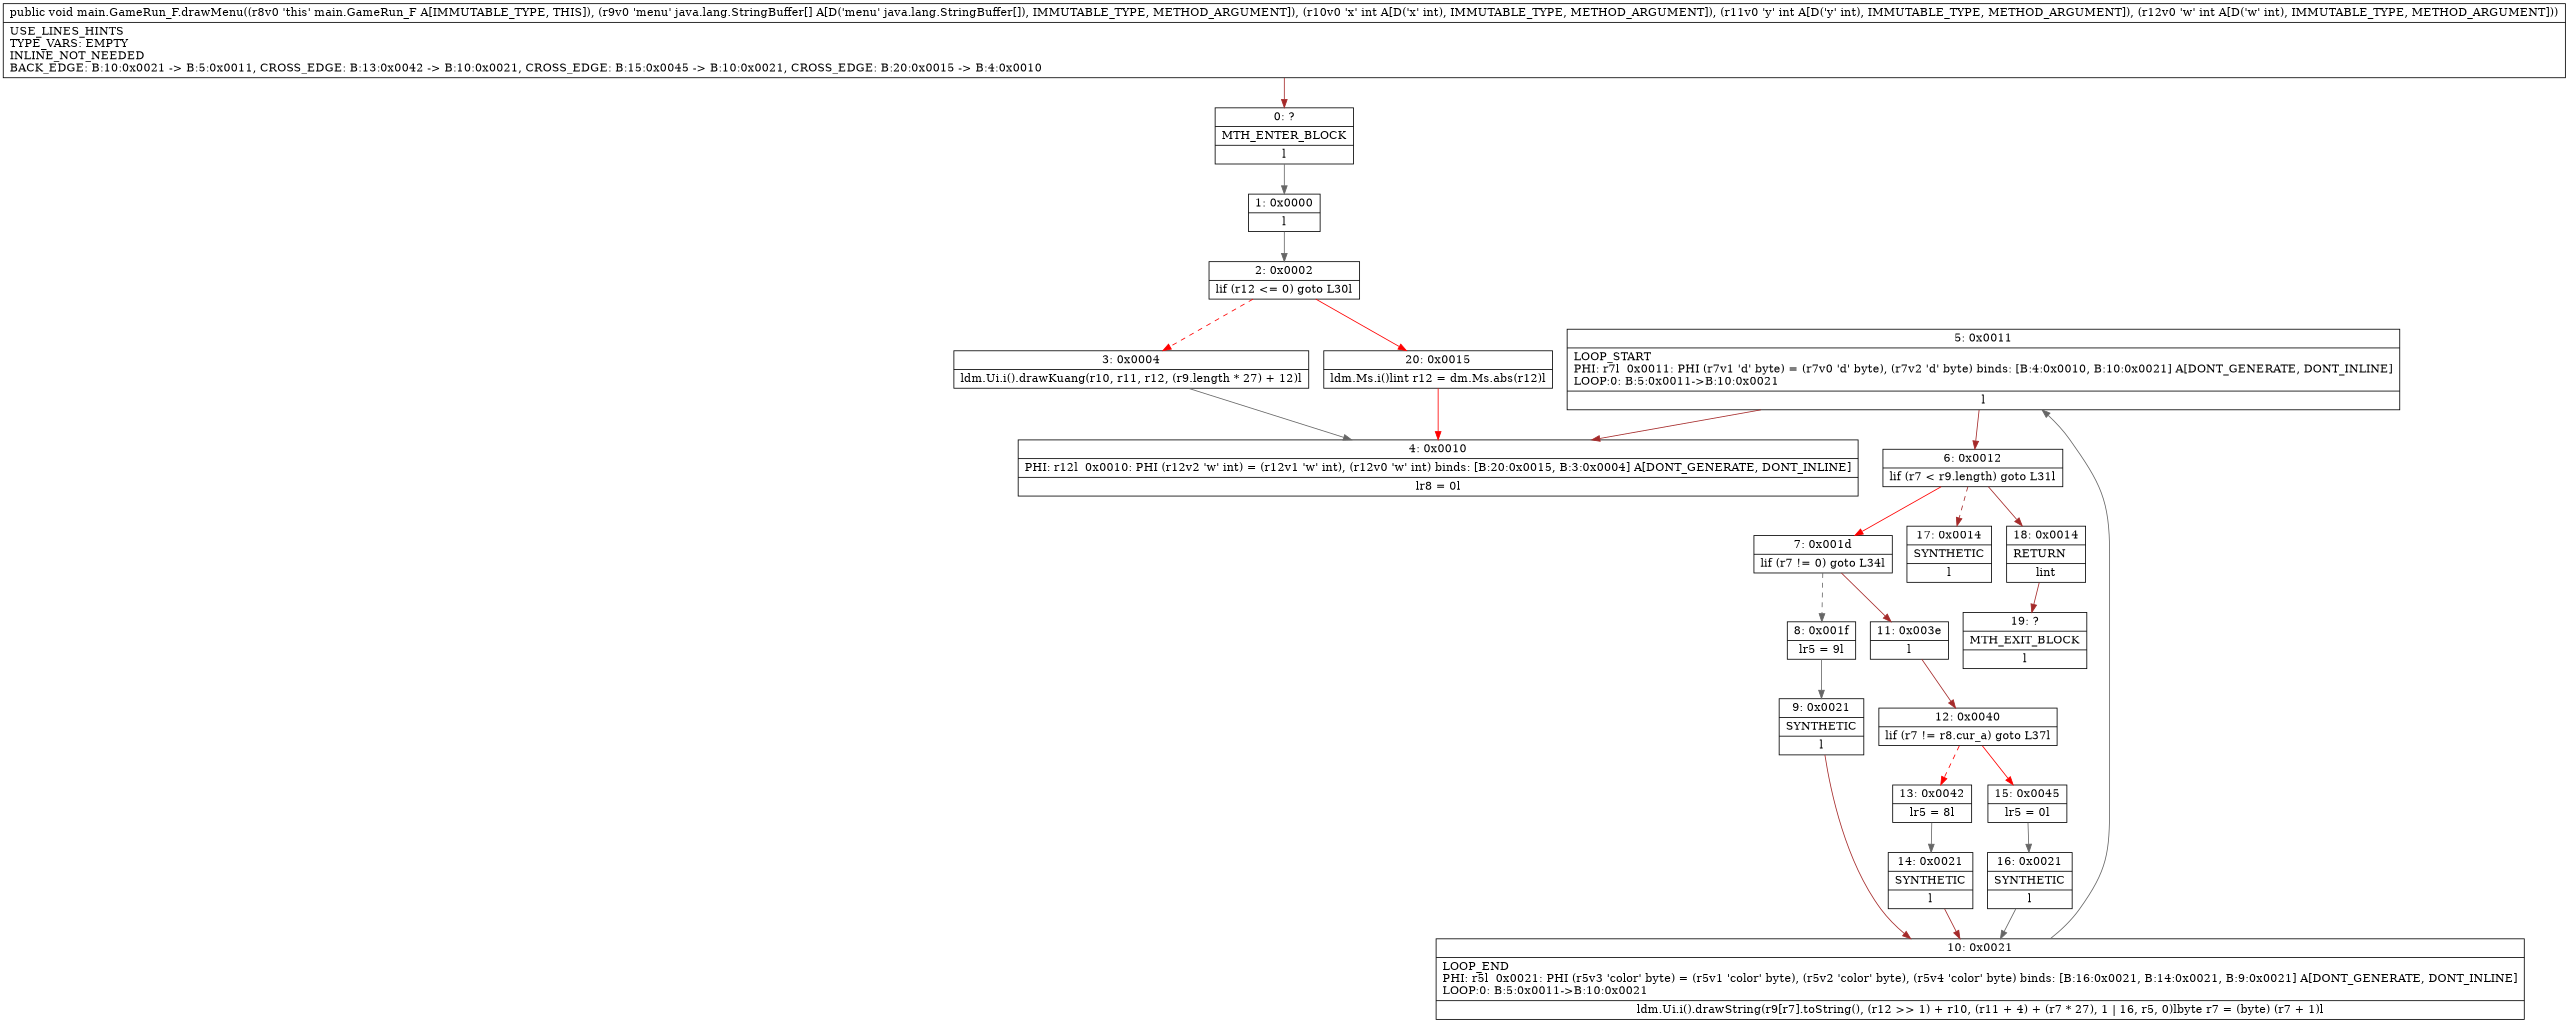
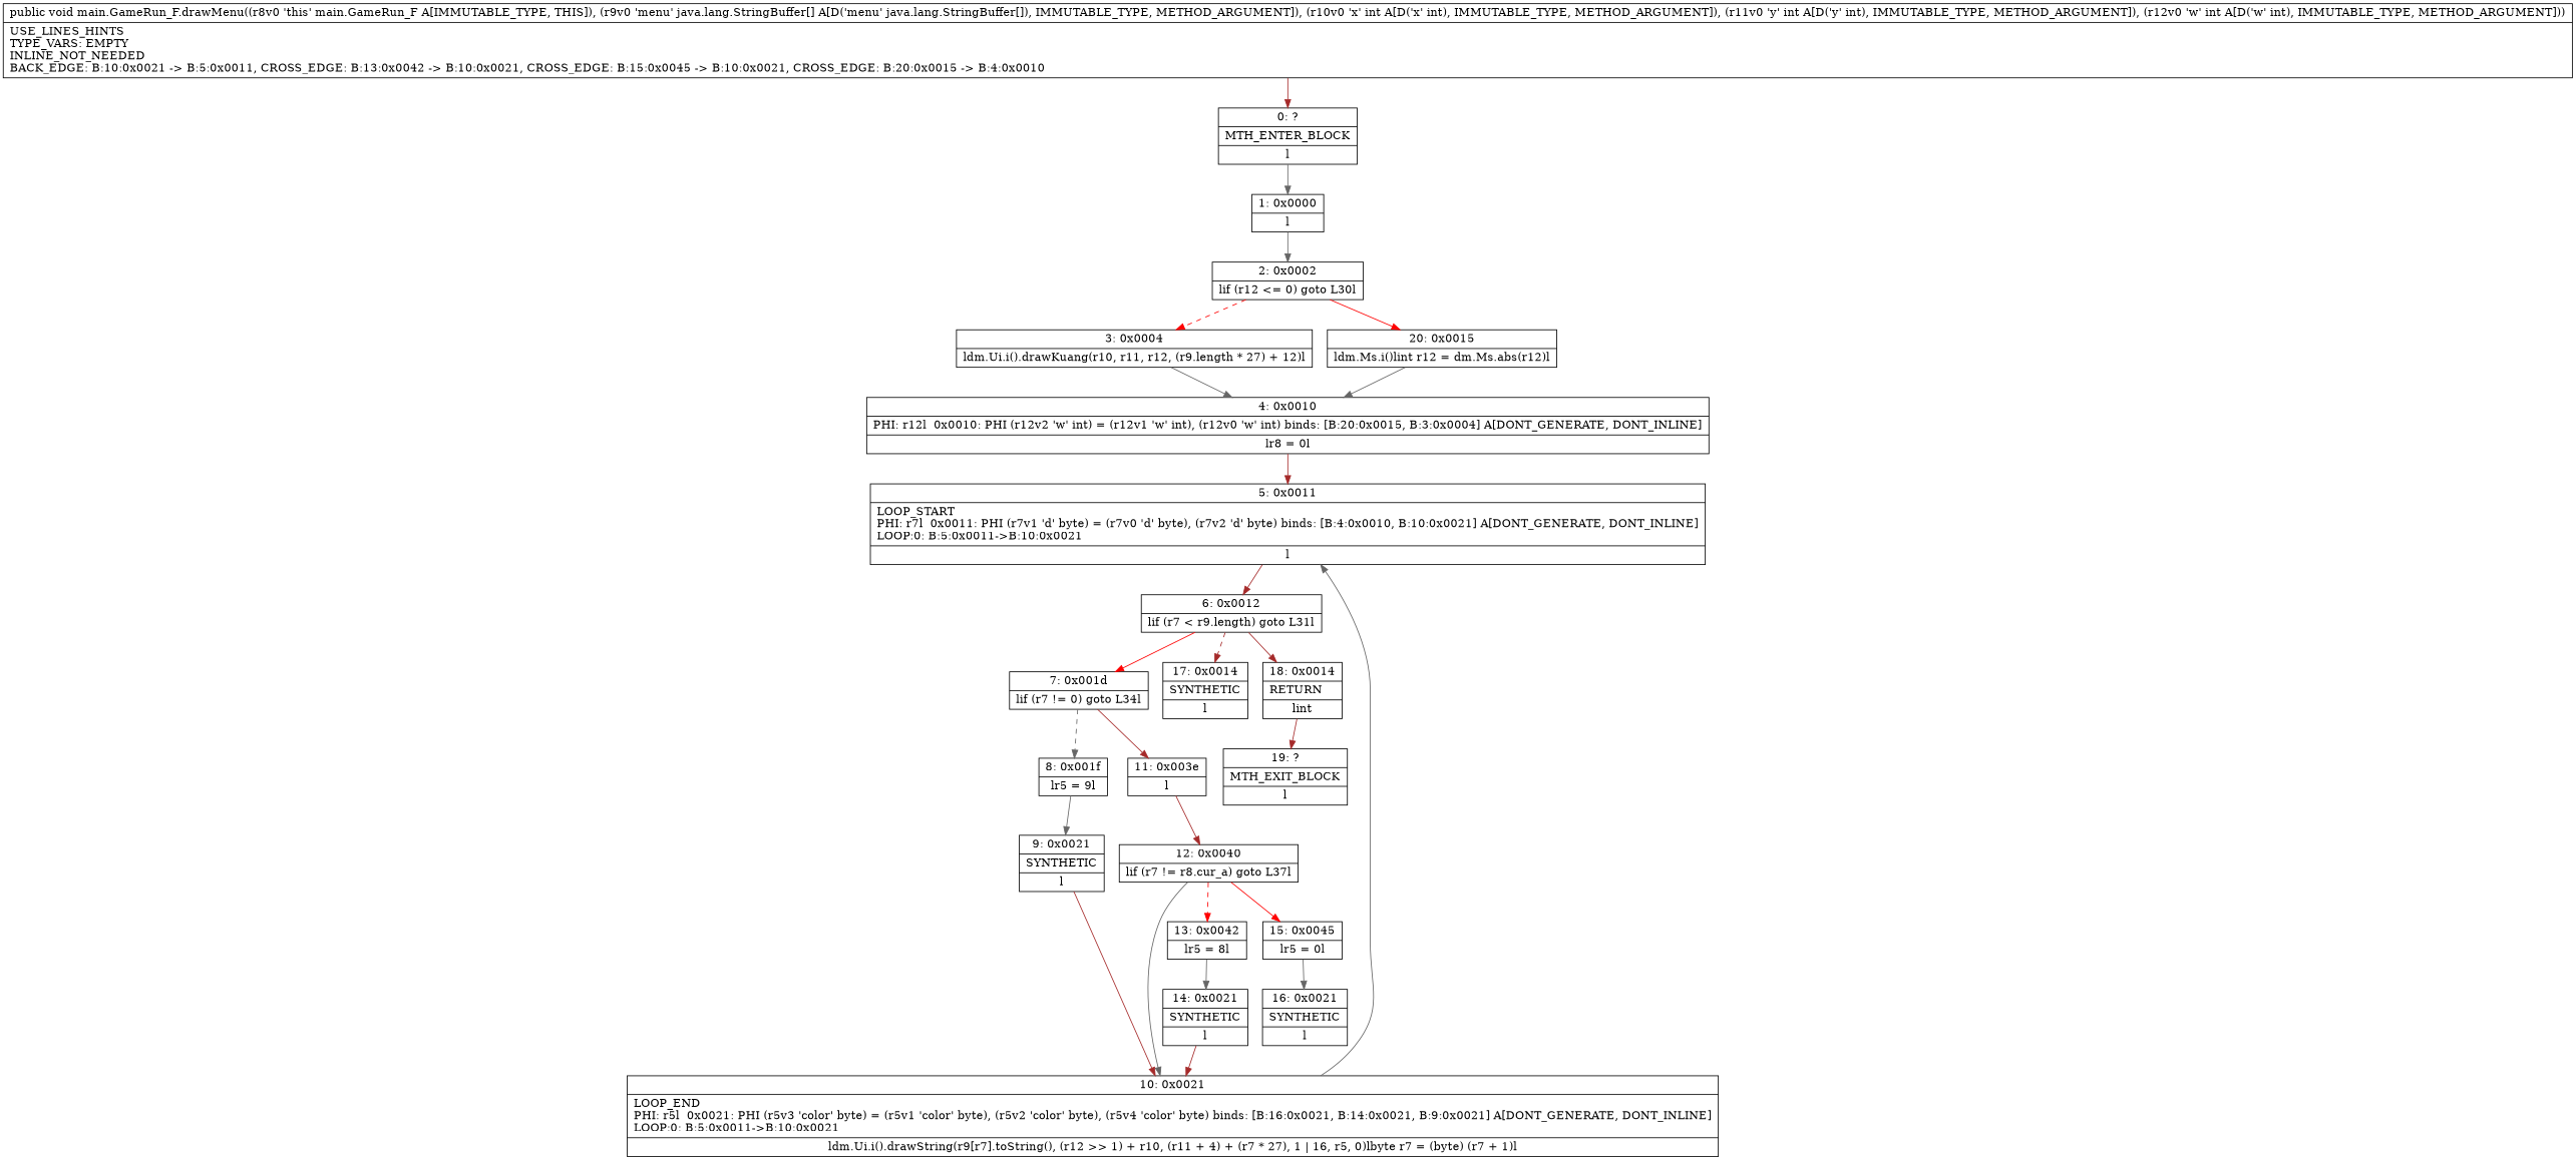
  digraph {
    node [shape=record]
    edge [color=brown]
    n1 [label="{0\:\ ?|MTH_ENTER_BLOCK\l|l}"]
    n2 [label="{1\:\ 0x0000|l}"]
    n3 [label="{2\:\ 0x0002|lif (r12 \<= 0) goto L30l}"]
    n4 [label="{3\:\ 0x0004|ldm.Ui.i().drawKuang(r10, r11, r12, (r9.length * 27) + 12)l}"]
    n5 [label="{20\:\ 0x0015|ldm.Ms.i()lint r12 = dm.Ms.abs(r12)l}"]
    n6 [label="{4\:\ 0x0010|PHI: r12l  0x0010: PHI (r12v2 'w' int) = (r12v1 'w' int), (r12v0 'w' int) binds: [B:20:0x0015, B:3:0x0004] A[DONT_GENERATE, DONT_INLINE]\l|lr8 = 0l}"]
    n7 [label="{5\:\ 0x0011|LOOP_START\lPHI: r7l  0x0011: PHI (r7v1 'd' byte) = (r7v0 'd' byte), (r7v2 'd' byte) binds: [B:4:0x0010, B:10:0x0021] A[DONT_GENERATE, DONT_INLINE]\lLOOP:0: B:5:0x0011\-\>B:10:0x0021\l|l}"]
    n8 [label="{6\:\ 0x0012|lif (r7 \< r9.length) goto L31l}"]
    n9 [label="{7\:\ 0x001d|lif (r7 != 0) goto L34l}"]
    n10 [label="{17\:\ 0x0014|SYNTHETIC\l|l}"]
    n11 [label="{18\:\ 0x0014|RETURN\l|lint}"]
    n12 [label="{8\:\ 0x001f|lr5 = 9l}"]
    n13 [label="{11\:\ 0x003e|l}"]
    n14 [label="{9\:\ 0x0021|SYNTHETIC\l|l}"]
    n15 [label="{12\:\ 0x0040|lif (r7 != r8.cur_a) goto L37l}"]
    n16 [label="{10\:\ 0x0021|LOOP_END\lPHI: r5l  0x0021: PHI (r5v3 'color' byte) = (r5v1 'color' byte), (r5v2 'color' byte), (r5v4 'color' byte) binds: [B:16:0x0021, B:14:0x0021, B:9:0x0021] A[DONT_GENERATE, DONT_INLINE]\lLOOP:0: B:5:0x0011\-\>B:10:0x0021\l|ldm.Ui.i().drawString(r9[r7].toString(), (r12 \>\> 1) + r10, (r11 + 4) + (r7 * 27), 1 \| 16, r5, 0)lbyte r7 = (byte) (r7 + 1)l}"]
    n17 [label="{13\:\ 0x0042|lr5 = 8l}"]
    n18 [label="{15\:\ 0x0045|lr5 = 0l}"]
    n19 [label="{14\:\ 0x0021|SYNTHETIC\l|l}"]
    n20 [label="{16\:\ 0x0021|SYNTHETIC\l|l}"]
    n21 [label="{19\:\ ?|MTH_EXIT_BLOCK\l|l}"]
    n22 [label="{public void main.GameRun_F.drawMenu((r8v0 'this' main.GameRun_F A[IMMUTABLE_TYPE, THIS]), (r9v0 'menu' java.lang.StringBuffer[] A[D('menu' java.lang.StringBuffer[]), IMMUTABLE_TYPE, METHOD_ARGUMENT]), (r10v0 'x' int A[D('x' int), IMMUTABLE_TYPE, METHOD_ARGUMENT]), (r11v0 'y' int A[D('y' int), IMMUTABLE_TYPE, METHOD_ARGUMENT]), (r12v0 'w' int A[D('w' int), IMMUTABLE_TYPE, METHOD_ARGUMENT]))  | USE_LINES_HINTS\lTYPE_VARS: EMPTY\lINLINE_NOT_NEEDED\lBACK_EDGE: B:10:0x0021 \-\> B:5:0x0011, CROSS_EDGE: B:13:0x0042 \-\> B:10:0x0021, CROSS_EDGE: B:15:0x0045 \-\> B:10:0x0021, CROSS_EDGE: B:20:0x0015 \-\> B:4:0x0010\l}"]
    n1 -> n2 [color=gray40]
    n2 -> n3 [color=gray40]
    n3 -> n4 [color=red style=dashed]
    n3 -> n5 [color=red]
    n4 -> n6 [color=gray40]
-   n5 -> n6 [color=red]
-   n7 -> n6
+   n5 -> n6 [color=gray40]
+   n6 -> n7
    n7 -> n8
    n8 -> n9 [color=red]
    n8 -> n10 [style=dashed]
    n8 -> n11
    n9 -> n12 [color=gray40 style=dashed]
    n9 -> n13
    n11 -> n21
    n12 -> n14 [color=gray40]
    n13 -> n15
    n14 -> n16
    n15 -> n17 [color=red style=dashed]
    n15 -> n18 [color=red]
    n16 -> n7 [color=gray40]
    n17 -> n19 [color=gray40]
    n18 -> n20 [color=gray40]
    n19 -> n16
-   n20 -> n16 [color=gray40]
+   n15 -> n16 [color=gray40]
    n22 -> n1
  }
